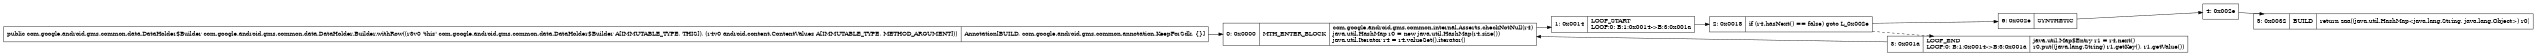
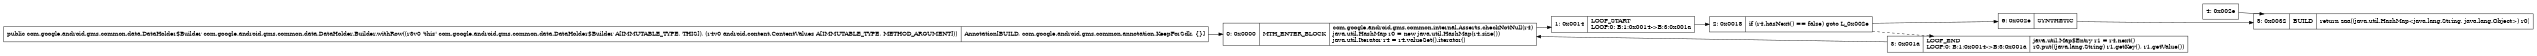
  digraph {
    rankdir=LR
    node [shape=record]
    n1 [label="{0\:\ 0x0000|MTH_ENTER_BLOCK\l|com.google.android.gms.common.internal.Asserts.checkNotNull(r4)\ljava.util.HashMap r0 = new java.util.HashMap(r4.size())\ljava.util.Iterator r4 = r4.valueSet().iterator()\l}"]
    n2 [label="{1\:\ 0x0014|LOOP_START\lLOOP:0: B:1:0x0014\-\>B:3:0x001a\l}"]
    n3 [label="{2\:\ 0x0018|if (r4.hasNext() == false) goto L_0x002e\l}"]
    n4 [label="{3\:\ 0x001a|LOOP_END\lLOOP:0: B:1:0x0014\-\>B:3:0x001a\l|java.util.Map$Entry r1 = r4.next()\lr0.put((java.lang.String) r1.getKey(), r1.getValue())\l}"]
    n5 [label="{6\:\ 0x002e|SYNTHETIC\l}"]
    n6 [label="{4\:\ 0x002e}"]
    n7 [label="{5\:\ 0x0032|BUILD\l|return zaa((java.util.HashMap\<java.lang.String, java.lang.Object\>) r0)\l}"]
    n8 [label="{public com.google.android.gms.common.data.DataHolder$Builder com.google.android.gms.common.data.DataHolder.Builder.withRow((r3v0 'this' com.google.android.gms.common.data.DataHolder$Builder A[IMMUTABLE_TYPE, THIS]), (r4v0 android.content.ContentValues A[IMMUTABLE_TYPE, METHOD_ARGUMENT]))  | Annotation[BUILD, com.google.android.gms.common.annotation.KeepForSdk, \{\}]\l}"]
    n1 -> n2
    n2 -> n3
    n3 -> n4 [style=dashed]
    n3 -> n5
    n4 -> n1
-   n5 -> n6
+   n5 -> n7
    n6 -> n7
    n8 -> n1
  }
